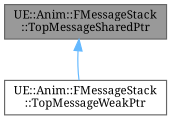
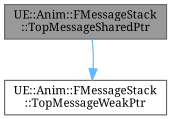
  digraph {
    rankdir=TB
    fontname="Noto Serif"
    node [fontname="Noto Serif" fontsize=10 shape=box style=filled]
    n1 [color=gray40 fillcolor=grey60 fontcolor=black height=0.2 label="UE::Anim::FMessageStack\l::TopMessageSharedPtr" width=0.4]
    n2 [color=grey40 fillcolor=white height=0.2 label="UE::Anim::FMessageStack\l::TopMessageWeakPtr" width=0.4]
-   n1 -> n2 [color=steelblue1 dir=back fontname="Noto Serif" fontsize=10 labelfontname=Helvetica labelfontsize=10 style=solid]
+   n2 -> n1 [color=steelblue1 dir=back fontname="Noto Serif" fontsize=10 labelfontname=Helvetica labelfontsize=10 style=solid]
  }
